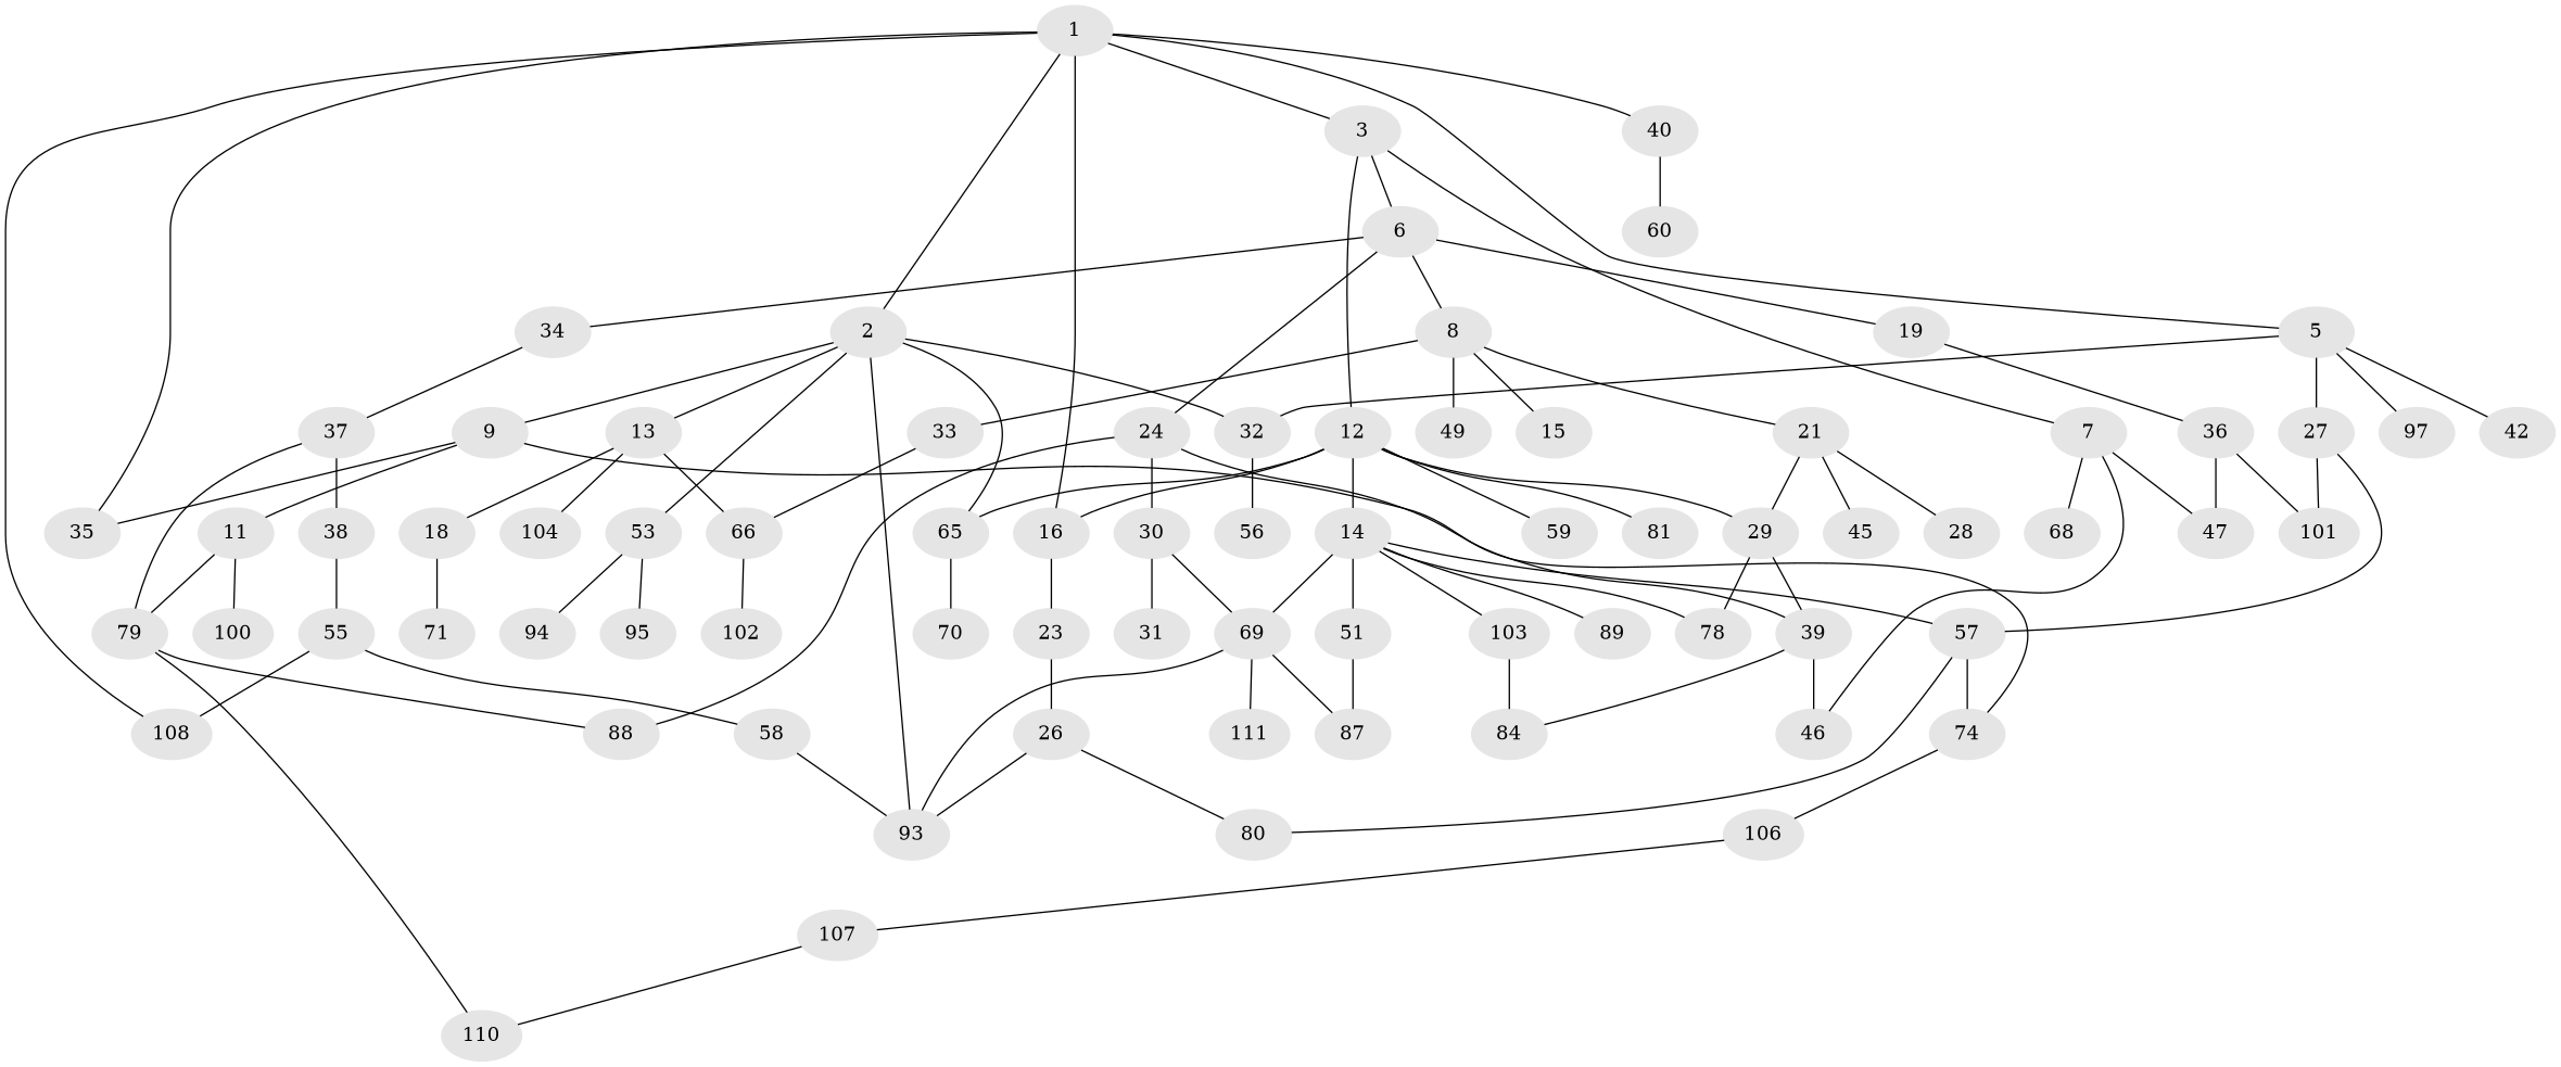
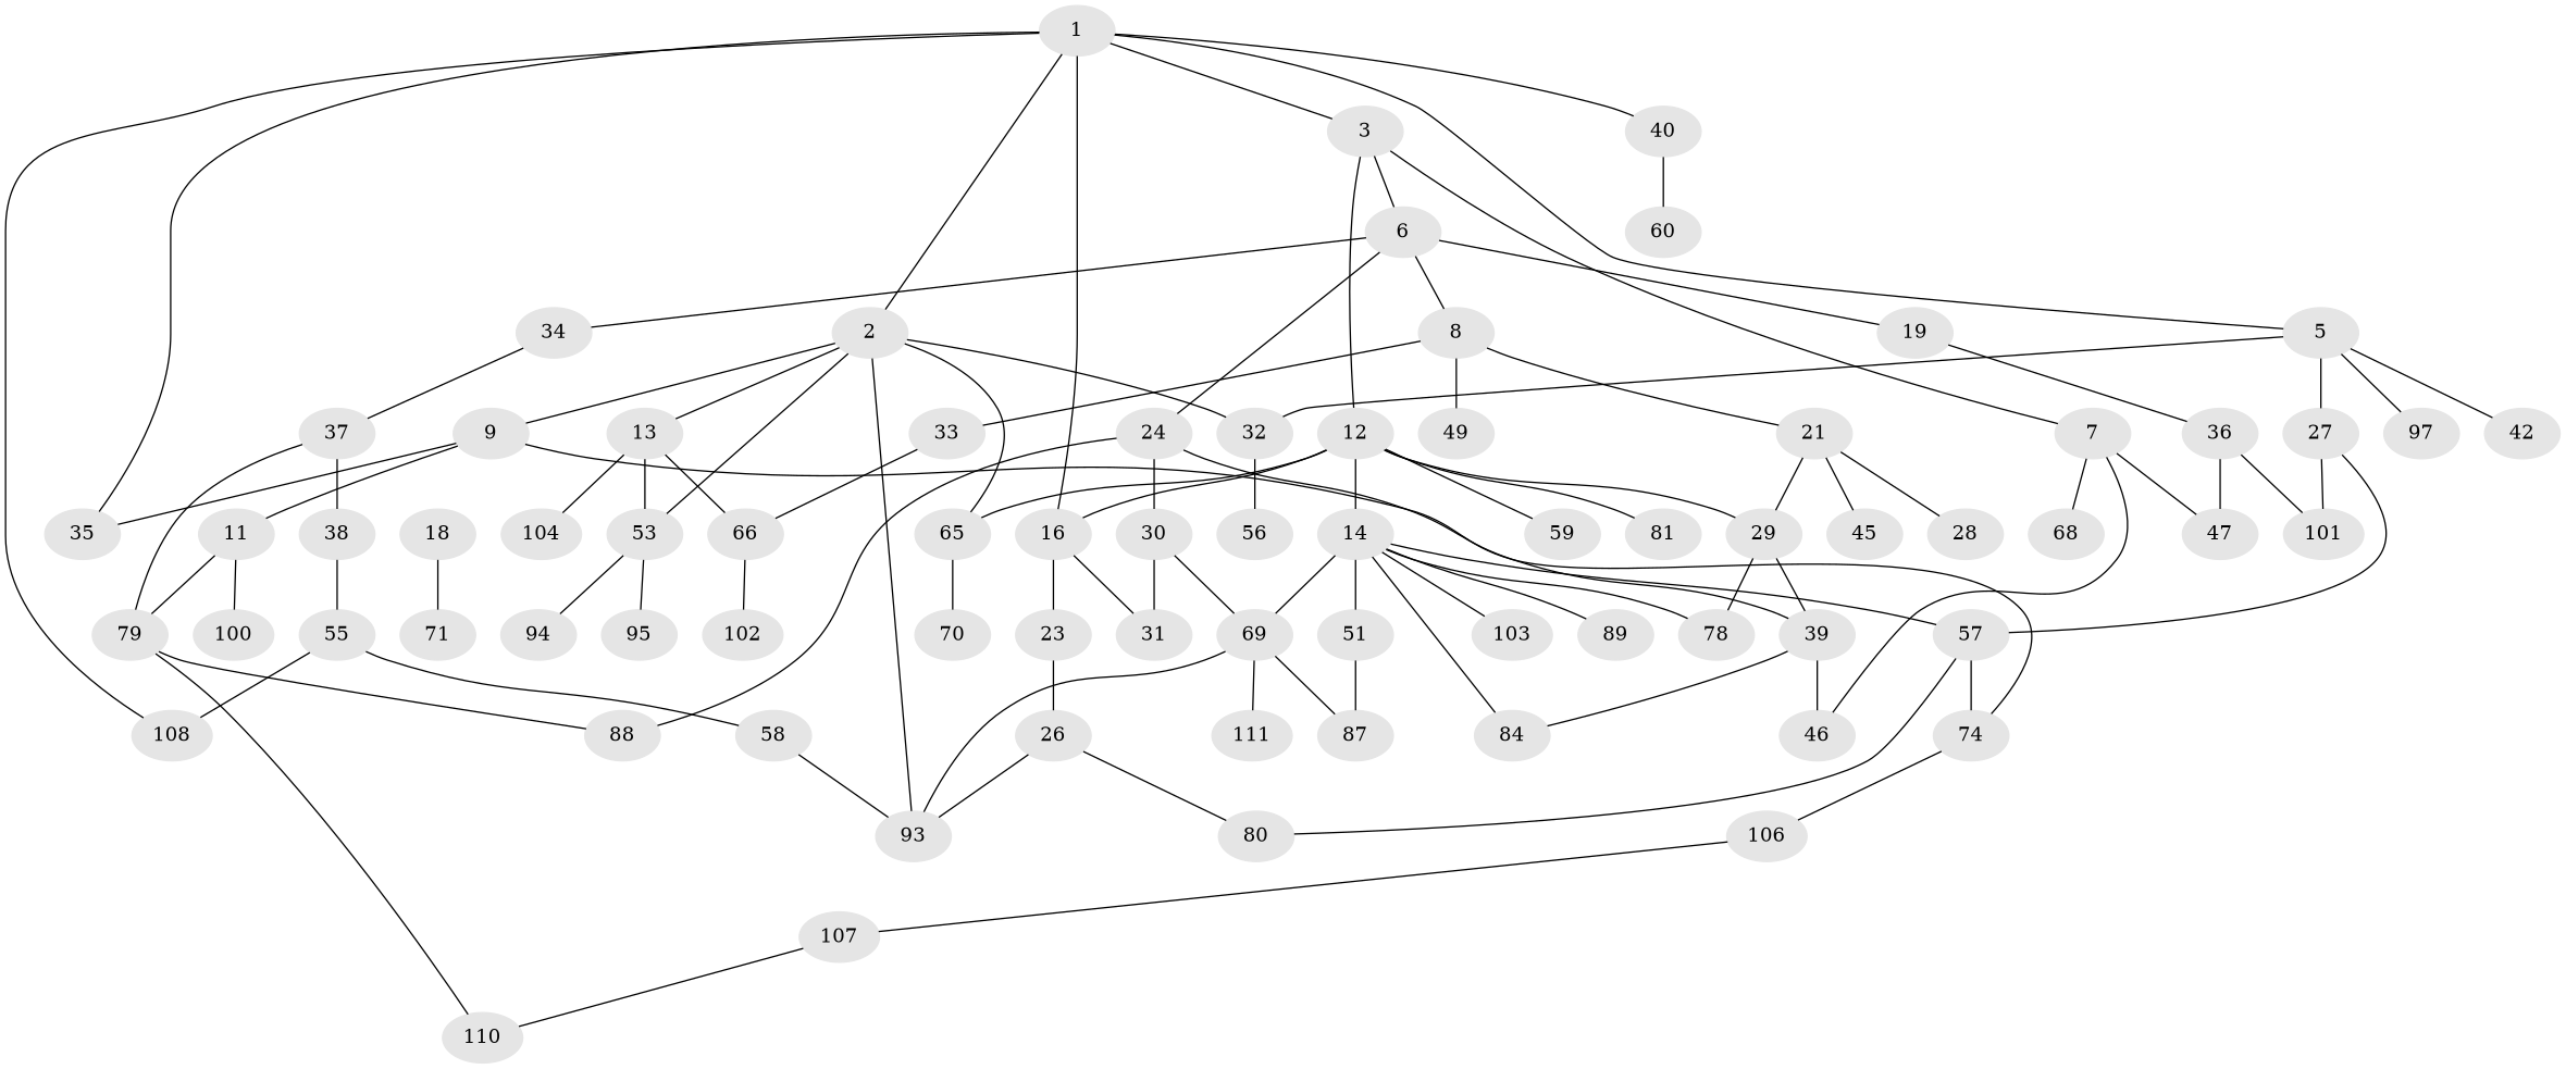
  graph {
    node [color=gray90 style=filled]
    1 [super="+48"]
    2 [super="+4"]
    3
    5 [super="+20"]
    16 [super="+77"]
    35 [super="+41"]
    40 [super="+54"]
    108
    9 [super="+61"]
    13
    32 [super="+91"]
    53 [super="+67"]
    65
    93 [super="+109"]
    6 [super="+17"]
    7 [super="+50"]
    12 [super="+22"]
    27
    42
    97
    23
    31 [super="+62"]
    60
    11 [super="+43"]
    74
    18 [super="+52"]
    66 [super="+99"]
    104
    56 [super="+73"]
    94
    95
    70
    8 [super="+10"]
    19
    24 [super="+90"]
    34 [super="+98"]
    46
    47 [super="+72"]
    68
    14 [super="+44"]
    29 [super="+64"]
    59
    81
    57 [super="+76"]
    101
-   15
    21 [super="+25"]
    33 [super="+75"]
    49
    36 [super="+83"]
    30 [super="+63"]
    39
    88
    37 [super="+86"]
    28 [super="+85"]
    45
    79 [super="+82"]
    100
    106
    110
    51
    69 [super="+92"]
    78
    84
    89
    103
    71
    102
    87
    80
    111
    26
    38
    55 [super="+105"]
    58
    107
    1 -- 2
    1 -- 3
    1 -- 5
    1 -- 16
    1 -- 35
    1 -- 40
    1 -- 108
    2 -- 9
    2 -- 13
    2 -- 32
    2 -- 53
    2 -- 65
    2 -- 93
    3 -- 6
    3 -- 7
    3 -- 12
    5 -- 32
    5 -- 27
    5 -- 42
    5 -- 97
    16 -- 23
+   16 -- 31
    40 -- 60
    9 -- 35
    9 -- 11
    9 -- 74
-   13 -- 18
+   13 -- 53
    13 -- 66
    13 -- 104
    32 -- 56
    53 -- 94
    53 -- 95
    65 -- 70
    6 -- 8
    6 -- 19
    6 -- 24
    6 -- 34
    7 -- 46
    7 -- 47
    7 -- 68
    12 -- 16
    12 -- 65
    12 -- 14
    12 -- 29
    12 -- 59
    12 -- 81
    27 -- 57
    27 -- 101
    23 -- 26
    11 -- 79
    11 -- 100
    74 -- 106
    18 -- 71
    66 -- 102
-   8 -- 15
    8 -- 21
    8 -- 33
    8 -- 49
    19 -- 36
    24 -- 30 [weight=2]
    24 -- 39
    24 -- 88
    34 -- 37
    14 -- 57
    14 -- 51
    14 -- 69
    14 -- 78
-   103 -- 84
+   14 -- 84
    14 -- 89
    14 -- 103
    29 -- 39
    29 -- 78
    57 -- 74
    57 -- 80
    21 -- 29
    21 -- 28
    21 -- 45
    33 -- 66
    36 -- 47
    36 -- 101
    30 -- 31
    30 -- 69
    39 -- 46
    39 -- 84
    37 -- 79
    37 -- 38
    79 -- 88
    79 -- 110
    106 -- 107
    51 -- 87
    69 -- 93
    69 -- 87
    69 -- 111
    26 -- 93
    26 -- 80
    38 -- 55
    55 -- 108
    55 -- 58
    58 -- 93
    107 -- 110
  }
